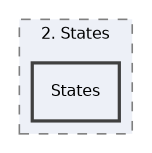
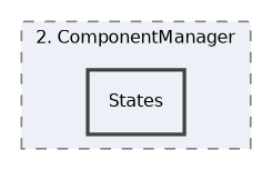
  digraph {
    compound=true
    n1 [color=grey25 fillcolor="#edf0f7" fontname=Helvetica fontsize=10 label=States shape=box style="filled,bold,"]
    subgraph cluster_1 {
      bgcolor="#edf0f7"
      fontname=Helvetica
      fontsize=10
-     label="2. States"
+     label="2. ComponentManager"
      pencolor=grey50
      style="filled,dashed,"
      n1
    }
  }
